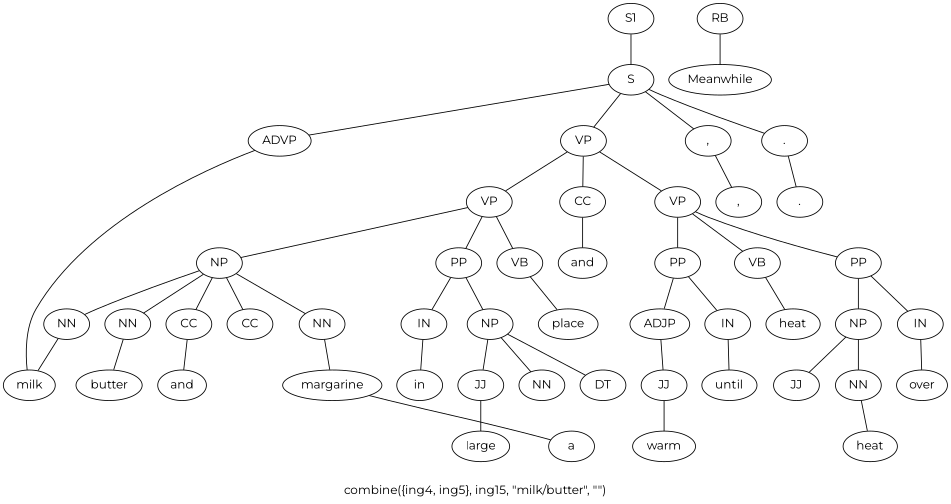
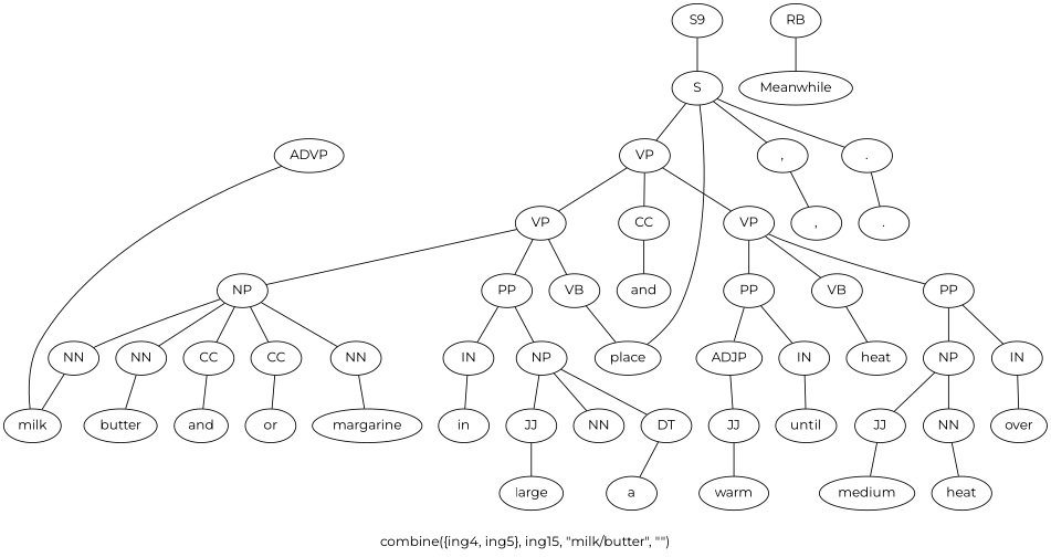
  graph {
    fontname=Montserrat
    label="combine({ing4, ing5}, ing15, \"milk/butter\", \"\")"
    node [fontname=Montserrat]
    edge [fontname=Montserrat]
-   n1 [label=S1]
+   n1 [label=S9]
    n2 [label=S]
    n3 [label=ADVP]
    n4 [label=","]
    n5 [label=VP]
    n6 [label="."]
    n7 [label=milk]
    n8 [label=","]
    n9 [label=VP]
    n10 [label=CC]
    n11 [label=VP]
    n12 [label="."]
    n13 [label=RB]
    n14 [label=Meanwhile]
    n15 [label=VB]
    n16 [label=NP]
    n17 [label=PP]
    n18 [label=and]
    n19 [label=VB]
    n20 [label=PP]
    n21 [label=PP]
    n22 [label=place]
    n23 [label=NN]
    n24 [label=CC]
    n25 [label=NN]
    n26 [label=CC]
    n27 [label=NN]
    n28 [label=IN]
    n29 [label=NP]
    n30 [label=butter]
+   n31 [label=or]
    n32 [label=margarine]
    n33 [label=and]
    n34 [label=in]
    n35 [label=DT]
    n36 [label=JJ]
    n37 [label=NN]
    n38 [label=a]
    n39 [label=large]
    n40 [label=heat]
    n41 [label=IN]
    n42 [label=NP]
    n43 [label=IN]
    n44 [label=ADJP]
    n45 [label=over]
    n46 [label=JJ]
    n47 [label=NN]
+   n48 [label=medium]
    n49 [label=heat]
    n50 [label=until]
    n51 [label=JJ]
    n52 [label=warm]
    n1 -- n2
-   n2 -- n3
+   n2 -- n22
    n2 -- n4
    n2 -- n5
    n2 -- n6
    n3 -- n7
    n4 -- n8
    n5 -- n9
    n5 -- n10
    n5 -- n11
    n6 -- n12
    n9 -- n15
    n9 -- n16
    n9 -- n17
    n10 -- n18
    n11 -- n19
    n11 -- n20
    n11 -- n21
    n13 -- n14
    n15 -- n22
    n16 -- n23
    n16 -- n24
    n16 -- n25
    n16 -- n26
    n16 -- n27
    n17 -- n28
    n17 -- n29
    n19 -- n40
    n20 -- n41
    n20 -- n42
    n21 -- n43
    n21 -- n44
    n23 -- n30
+   n24 -- n31
    n25 -- n32
    n26 -- n33
    n27 -- n7
    n28 -- n34
    n29 -- n35
    n29 -- n36
    n29 -- n37
-   n32 -- n38
+   n35 -- n38
    n36 -- n39
    n41 -- n45
    n42 -- n46
    n42 -- n47
    n43 -- n50
    n44 -- n51
+   n46 -- n48
    n47 -- n49
    n51 -- n52
  }
